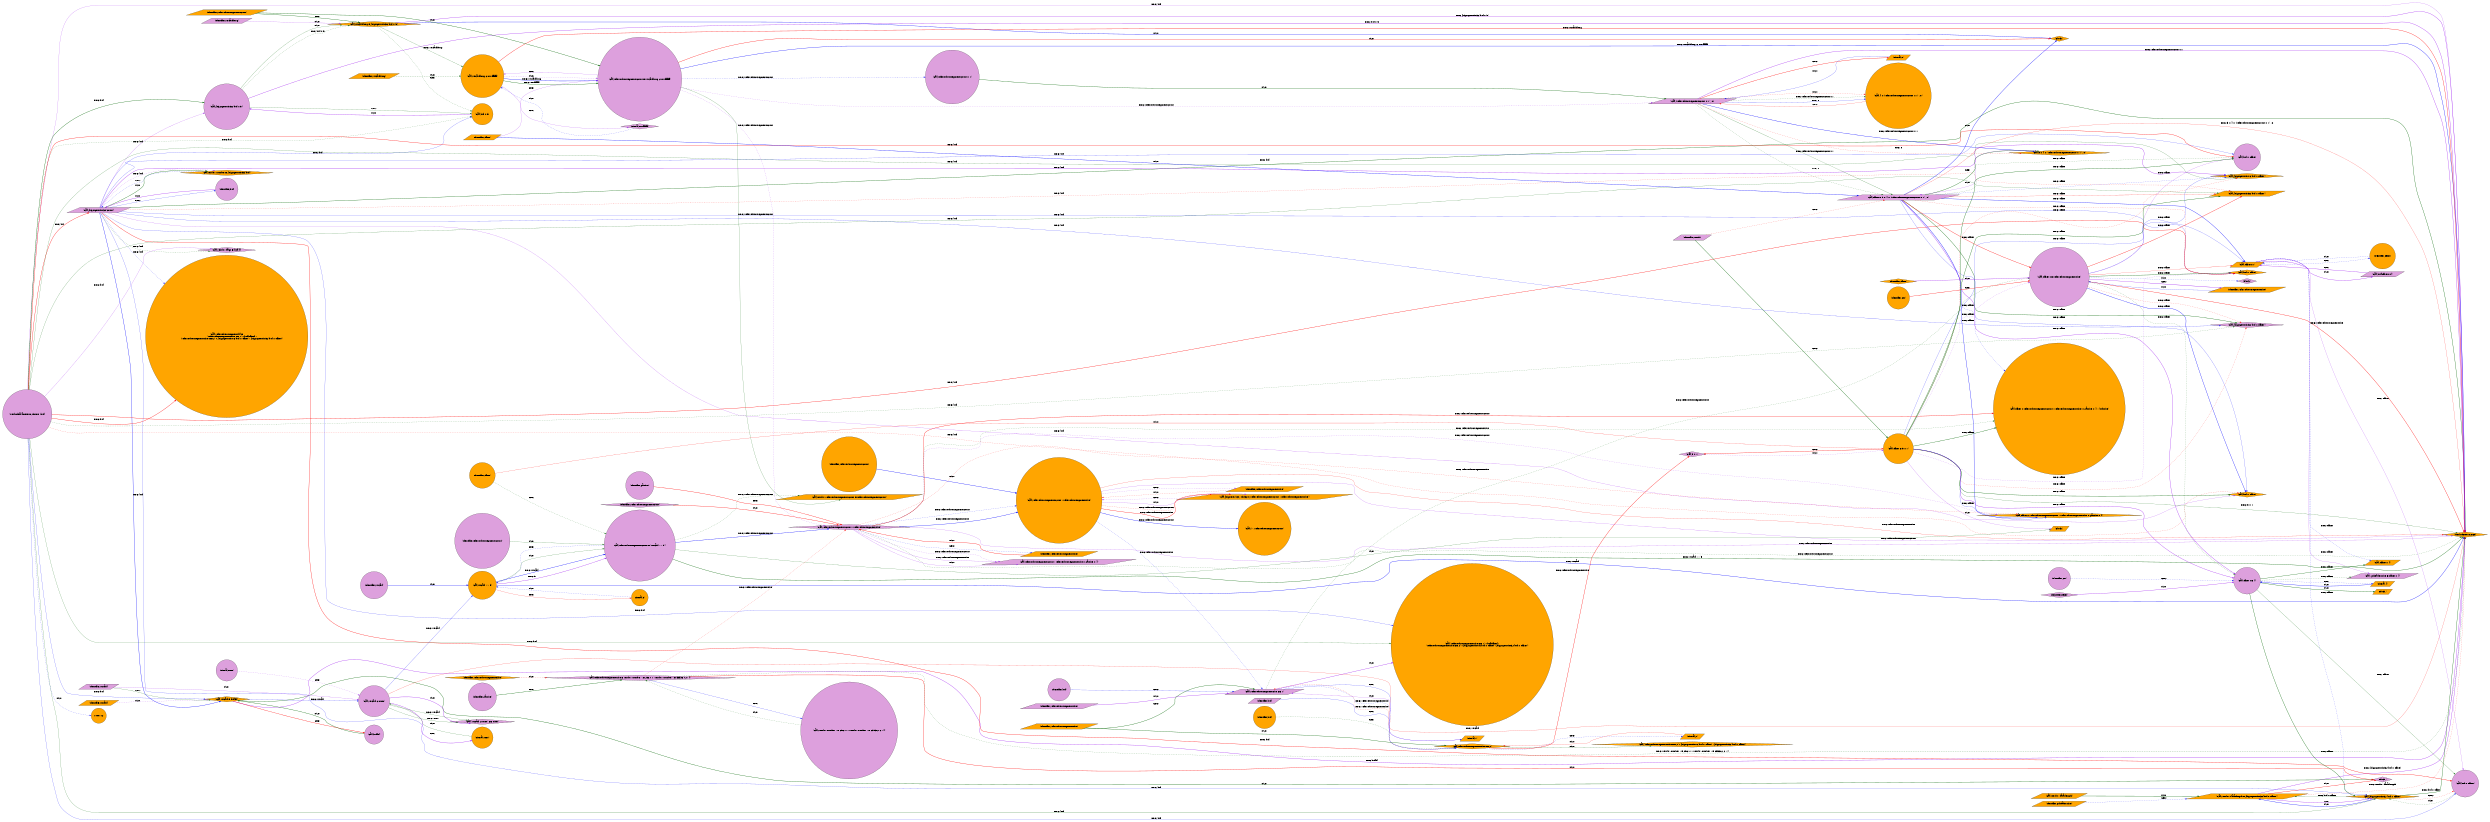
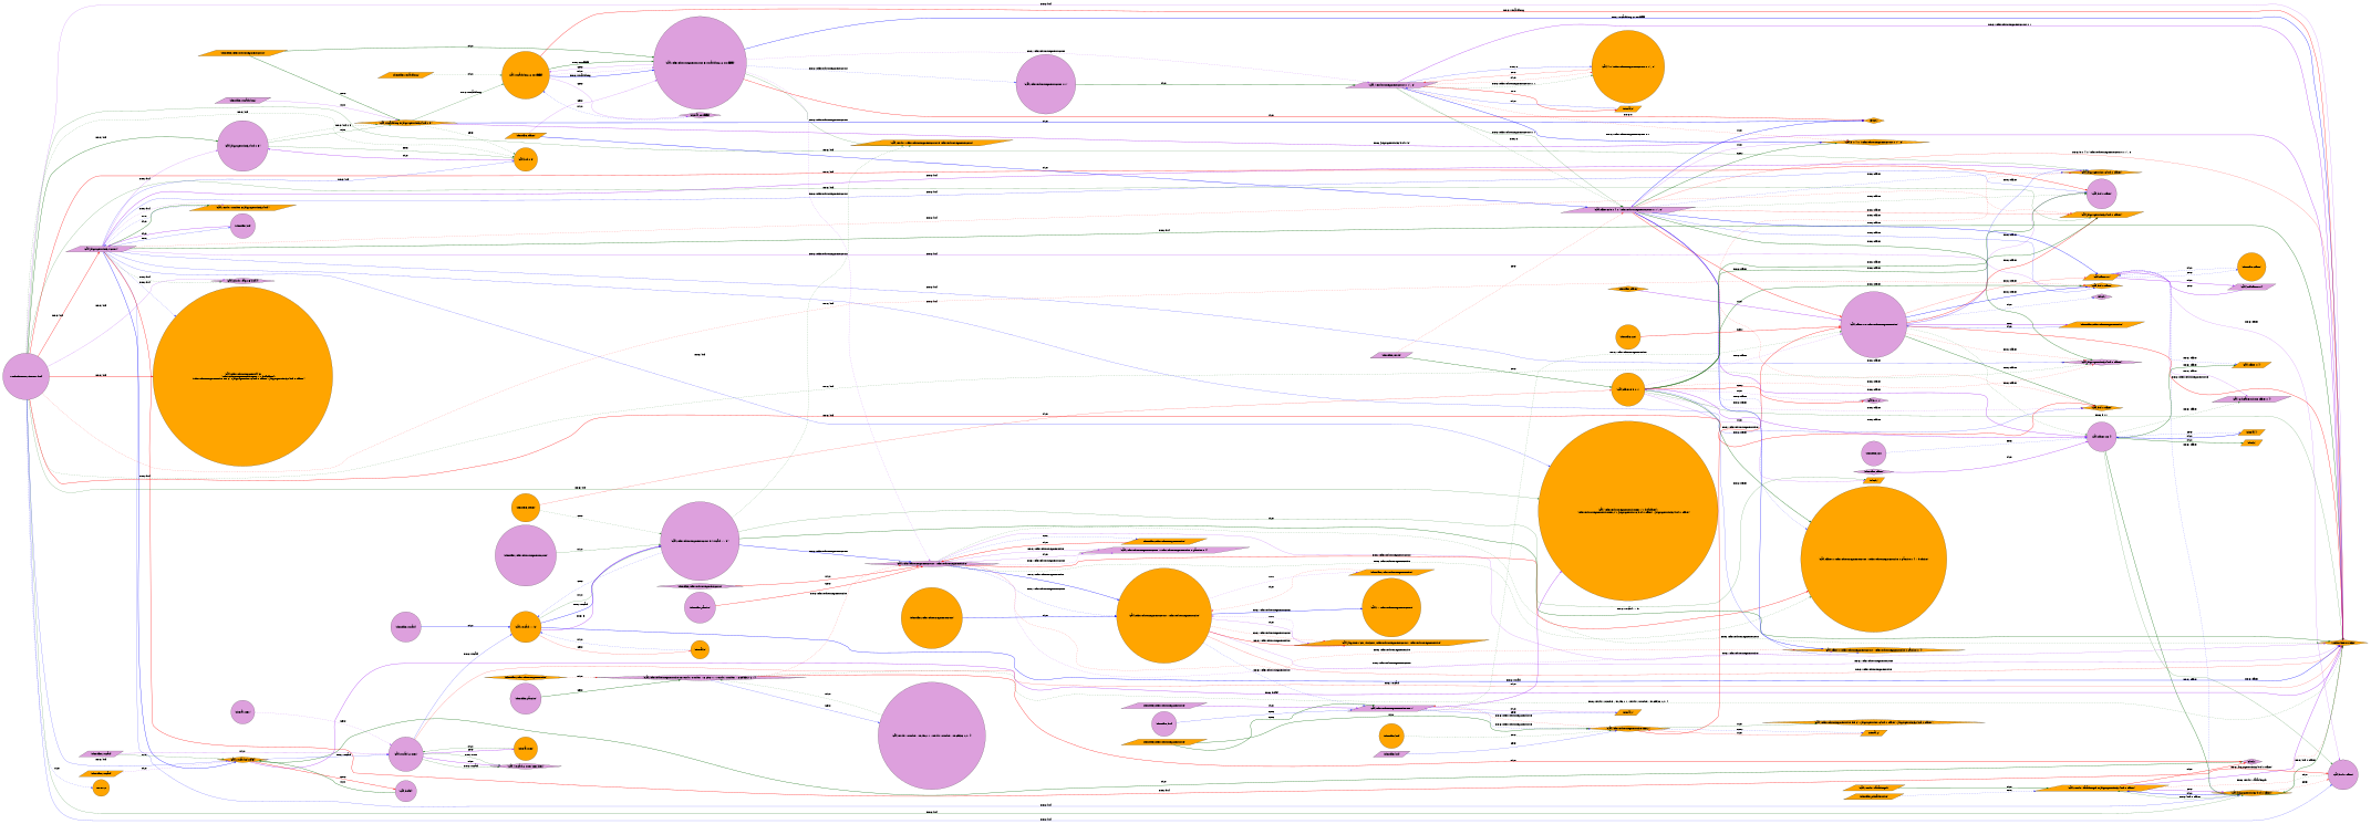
  digraph {
    fontname="DejaVu Serif"
    rankdir=LR
    node [fillcolor=orange fontname="DejaVu Serif" shape=circle style=filled]
    edge [color=darkgreen fontname="DejaVu Serif" style=bold]
    n1 [label="(Call,result->data_length = jbig2_get_uint32(buf + offset))" shape=parallelogram]
    n2 [label="(Call,jbig2_get_uint32(buf + offset))" shape=diamond]
    n3 [fillcolor=plum label="(Block,)" shape=diamond]
    n4 [label="(MethodReturn,RET)" shape=diamond]
    n5 [fillcolor=plum label="(Call,buf + offset)"]
    n6 [fillcolor=plum label="(Call,jbig2_get_uint32(count))" shape=parallelogram]
    n7 [label="(Call,rtscarf = buf[5])" shape=diamond]
    n8 [fillcolor=plum label="(Call,jbig2_get_uint32(buf + 5))"]
    n9 [label="(Call,(referred_to_segment_size == 1) ? buf[offset] :\n                (referred_to_segment_size == 2) ? jbig2_get_uint16(buf + offset) : jbig2_get_uint32(buf + offset))"]
    n10 [label="(Call,jbig2_get_uint16(buf + offset))" shape=diamond]
    n11 [fillcolor=plum label="(Call,buf + offset)"]
-   n12 [label="(Call,result->number = jbig2_get_uint32(buf))" shape=diamond]
+   n12 [label="(Call,result->number = jbig2_get_uint32(buf))" shape=parallelogram]
    n13 [label="(Call,buf + 5)"]
    n14 [label="(Call,jbig2_get_uint32(buf + offset))" shape=parallelogram]
    n15 [fillcolor=plum label="(Call,jbig2_get_uint32(buf + offset))" shape=diamond]
    n16 [fillcolor=plum label="(Identifier,buf)"]
    n17 [label="(Call,buf + offset)" shape=diamond]
    n18 [fillcolor=plum label="(Call,result->flags = buf[4])" shape=diamond]
    n19 [label="(Call,referred_to_segments[i] =\n                (referred_to_segment_size == 1) ? buf[offset] :\n                (referred_to_segment_size == 2) ? jbig2_get_uint16(buf + offset) : jbig2_get_uint32(buf + offset))"]
    n20 [label="(Call,buf + offset)" shape=diamond]
    n21 [fillcolor=plum label="(Call,rtscarf & 0xe0)"]
    n22 [fillcolor=plum label="(Call,buf[5])"]
    n23 [label="(Call,rtscarf_long = jbig2_get_uint32(buf + 5))" shape=diamond]
-   n24 [fillcolor=plum label="(MethodParameterIn,uint8_t *buf)"]
+   n24 [fillcolor=plum label="(MethodReturn,uint8_t *buf)"]
    1000112
    n26 [label="(Call,offset++)" shape=parallelogram]
    n27 [fillcolor=plum label="(Call,*p_header_size = offset + 4)" shape=parallelogram]
    n28 [label="(Call,offset + 4)" shape=parallelogram]
    n29 [fillcolor=plum label="(Call,buf[offset++])" shape=parallelogram]
    n30 [label="(Identifier,offset)"]
    n31 [fillcolor=plum label="(Call,offset += referred_to_segment_size)"]
    n32 [fillcolor=plum label="(Call,offset += 4)"]
    n33 [label="(Identifier,referred_to_segment_size)" shape=parallelogram]
    n34 [fillcolor=plum label="(Block,)" shape=diamond]
    n35 [label="(Literal,4)" shape=parallelogram]
    n36 [label="(Block,)" shape=parallelogram]
    n37 [fillcolor=plum label="(Call,referred_to_segment_size == 1)" shape=parallelogram]
    n38 [label="(Call,referred_to_segment_size == 2)" shape=diamond]
    n39 [label="(Literal,1)" shape=parallelogram]
    n40 [label="(Call,(referred_to_segment_size == 2) ? jbig2_get_uint16(buf + offset) : jbig2_get_uint32(buf + offset))" shape=diamond]
    n41 [label="(Literal,2)" shape=parallelogram]
    n42 [label="(Call,referred_to_segment_count * referred_to_segment_size)"]
    n43 [label="(Identifier,referred_to_segment_size)" shape=parallelogram]
    n44 [label="(Call,i < referred_to_segment_count)"]
    n45 [label="(Call,jbig2_new(ctx, uint32_t, referred_to_segment_count * referred_to_segment_size))" shape=parallelogram]
    n46 [fillcolor=plum label="(Call,referred_to_segment_count * referred_to_segment_size)" shape=diamond]
    n47 [label="(Call,offset + referred_to_segment_count * referred_to_segment_size + pa_size + 4 > buf_size)"]
    n48 [label="(Call,offset + referred_to_segment_count * referred_to_segment_size + pa_size + 4)" shape=diamond]
    n49 [label="(Identifier,referred_to_segment_size)" shape=parallelogram]
    n50 [fillcolor=plum label="(Call,referred_to_segment_count * referred_to_segment_size + pa_size + 4)" shape=parallelogram]
    n51 [fillcolor=plum label="(Call,referred_to_segment_count = (rtscarf >> 5))"]
    n52 [label="(Call,rtscarf >> 5)"]
    n53 [label="(Block,)" shape=parallelogram]
    n54 [label="(Call,result->referred_to_segment_count = referred_to_segment_count)" shape=parallelogram]
    n55 [label="(Literal,5)"]
    n56 [label="(Literal,0xe0)"]
    n57 [fillcolor=plum label="(Call,(rtscarf & 0xe0) == 0xe0)" shape=diamond]
    n58 [fillcolor=plum label="(Call,referred_to_segment_count = rtscarf_long & 0x1fffffff)"]
    n59 [label="(Call,rtscarf_long & 0x1fffffff)"]
-   n60 [fillcolor=plum label="(Call,(referred_to_segment_count + 1) / 8)" shape=parallelogram]
+   n60 [fillcolor=plum label="(Call,(result_to_segment_count + 1) / 8)" shape=parallelogram]
    n61 [fillcolor=plum label="(Call,referred_to_segment_count + 1)"]
    n62 [label="(Block,)" shape=diamond]
    n63 [fillcolor=plum label="(Literal,0x1fffffff)" shape=diamond]
    n64 [fillcolor=plum label="(Call,offset = 5 + 4 + (referred_to_segment_count + 1) / 8)" shape=parallelogram]
    n65 [label="(Call,5 + 4 + (referred_to_segment_count + 1) / 8)" shape=diamond]
    n66 [label="(Literal,8)" shape=parallelogram]
    n67 [label="(Call,4 + (referred_to_segment_count + 1) / 8)"]
    n68 [fillcolor=plum label="(Call,referred_to_segment_size = result->number <= 256 ? 1 : result->number <= 65536 ? 2 : 4)" shape=diamond]
    n69 [fillcolor=plum label="(Call,result->number <= 256 ? 1 : result->number <= 65536 ? 2 : 4)"]
    n70 [label="(Call,offset = 5 + 1)"]
    n71 [fillcolor=plum label="(Call,5 + 1)" shape=diamond]
    n72 [fillcolor=plum label="(Literal,0xe0)"]
    n73 [label="(Identifier,referred_to_segment_size)" shape=diamond]
    n74 [fillcolor=plum label="(Identifier,ctx)"]
    n75 [label="(Identifier,ctx)"]
    n76 [label="(Identifier,p_header_size)" shape=parallelogram]
    n77 [label="(Identifier,buf)"]
    n78 [label="(Identifier,offset)"]
    n79 [fillcolor=plum label="(Identifier,rtscarf)"]
    n80 [fillcolor=plum label="(Identifier,offset)" shape=diamond]
    n81 [fillcolor=plum label="(Identifier,rtscarf_long)" shape=parallelogram]
    n82 [fillcolor=plum label="(Identifier,result)" shape=parallelogram]
    n83 [label="(Call,result->data_length)" shape=parallelogram]
    n84 [fillcolor=plum label="(Identifier,buf)" shape=parallelogram]
    n85 [fillcolor=plum label="(Identifier,pa_size)"]
    n86 [label="(Identifier,offset)" shape=diamond]
    n87 [fillcolor=plum label="(Identifier,buf)"]
    n88 [label="(Identifier,offset)" shape=parallelogram]
    n89 [label="(Identifier,referred_to_segment_count)"]
    n90 [label="(Identifier,rtscarf)" shape=parallelogram]
    n91 [fillcolor=plum label="(Identifier,pa_size)"]
    n92 [fillcolor=plum label="(Identifier,referred_to_segment_size)" shape=parallelogram]
    n93 [fillcolor=plum label="(Identifier,referred_to_segment_count)" shape=diamond]
    n94 [fillcolor=plum label="(Identifier,rtscarf)" shape=parallelogram]
    n95 [label="(Identifier,rtscarf_long)" shape=parallelogram]
    n96 [fillcolor=plum label="(Identifier,referred_to_segment_count)"]
    n97 [label="(Identifier,referred_to_segment_size)" shape=parallelogram]
    n98 [label="(Identifier,referred_to_segment_count)" shape=parallelogram]
    n1 -> n2 [color=purple label="CFG: "]
    n1 -> n3 [color=red label="AST: "]
    n1 -> n4 [color=purple label="DDG: jbig2_get_uint32(buf + offset)"]
    n1 -> n4 [color=red label="DDG: result->data_length" style=dashed]
    n2 -> n1 [color=blue label="AST: "]
    n2 -> n1 [label="DDG: buf + offset" style=solid]
    n2 -> n4 [label="DDG: buf + offset"]
    n2 -> n5 [color=red label="CFG: " style=dashed]
    n5 -> n2 [label="AST: " style=dashed]
    n6 -> n2 [color=blue label="DDG: buf" style=solid]
    n6 -> n4 [label="DDG: buf"]
    n6 -> n5 [color=red label="DDG: buf"]
    n6 -> n7 [color=blue label="DDG: buf"]
    n6 -> n8 [color=purple label="DDG: buf" style=solid]
    n6 -> n9 [color=blue label="DDG: buf" style=solid]
    n6 -> n10 [color=purple label="DDG: buf"]
    n6 -> n11 [color=blue label="DDG: buf" style=solid]
    n6 -> n12 [label="AST: "]
    n6 -> n12 [color=purple label="DDG: buf" style=dashed]
    n6 -> n13 [color=blue label="DDG: buf" style=solid]
    n6 -> n14 [color=red label="DDG: buf" style=dashed]
    n6 -> n15 [color=blue label="DDG: buf" style=solid]
    n6 -> n16 [color=blue label="CFG: " style=solid]
    n6 -> n17 [color=blue label="DDG: buf" style=solid]
    n6 -> n18 [label="DDG: buf" style=dashed]
    n6 -> n19 [color=blue label="DDG: buf" style=dashed]
    n6 -> n20 [color=purple label="DDG: buf" style=solid]
    n7 -> n3 [label="AST: "]
    n7 -> n4 [color=purple label="DDG: buf[5]"]
    n7 -> n21 [color=blue label="DDG: rtscarf" style=solid]
    n7 -> n22 [color=red label="CFG: "]
-   n8 -> n4 [color=purple label="DDG: buf + 5"]
    n8 -> n13 [label="CFG: " style=solid]
    n8 -> n23 [label="AST: " style=solid]
    n8 -> n23 [label="DDG: buf + 5" style=dashed]
    n12 -> n6 [color=blue label="CFG: " style=dashed]
    n13 -> n8 [color=purple label="AST: "]
    n16 -> n6 [color=purple label="AST: "]
    n21 -> n4 [color=red label="DDG: rtscarf" style=solid]
    n21 -> n52 [color=blue label="DDG: rtscarf" style=solid]
    n21 -> n56 [color=purple label="CFG: "]
    n21 -> n57 [color=purple label="AST: "]
    n21 -> n57 [label="DDG: rtscarf" style=solid]
    n21 -> n57 [label="DDG: 0xe0" style=solid]
    n22 -> n7 [label="AST: "]
    n23 -> n4 [color=purple label="DDG: jbig2_get_uint32(buf + 5)"]
    n23 -> n13 [label="CFG: " style=dashed]
    n23 -> n59 [label="DDG: rtscarf_long" style=solid]
    n23 -> n62 [color=blue label="AST: "]
    n24 -> n2 [label="DDG: buf" style=solid]
    n24 -> n4 [color=purple label="DDG: buf" style=solid]
    n24 -> n5 [color=blue label="DDG: buf" style=solid]
    n24 -> n6 [color=red label="DDG: buf"]
    n24 -> n7 [color=blue label="DDG: buf" style=solid]
    n24 -> n8 [label="DDG: buf"]
    n24 -> n9 [label="DDG: buf" style=solid]
    n24 -> n10 [label="DDG: buf" style=solid]
    n24 -> n11 [color=red label="DDG: buf"]
    n24 -> n13 [label="DDG: buf" style=dashed]
    n24 -> n14 [label="DDG: buf" style=solid]
    n24 -> n15 [label="DDG: buf" style=dashed]
    n24 -> n17 [color=red label="DDG: buf"]
    n24 -> n18 [color=purple label="DDG: buf" style=solid]
    n24 -> n19 [color=red label="DDG: buf"]
    n24 -> n20 [color=red label="DDG: buf" style=dashed]
    n24 -> 1000112 [color=blue label="AST: " style=dashed]
    n26 -> n2 [color=blue label="DDG: offset" style=dashed]
    n26 -> n5 [color=purple label="DDG: offset" style=solid]
    n26 -> n27 [color=purple label="DDG: offset" style=solid]
    n26 -> n28 [color=blue label="DDG: offset" style=dashed]
    n26 -> n29 [color=purple label="AST: "]
    n26 -> n30 [color=blue label="CFG: " style=dashed]
    n29 -> n26 [color=purple label="CFG: "]
    n30 -> n26 [color=blue label="AST: " style=dashed]
    n31 -> n4 [color=red label="DDG: referred_to_segment_size"]
    n31 -> n10 [color=blue label="DDG: offset" style=solid]
    n31 -> n11 [color=purple label="DDG: offset" style=solid]
    n31 -> n14 [color=red label="DDG: offset"]
    n31 -> n15 [color=red label="DDG: offset" style=dashed]
    n31 -> n17 [label="DDG: offset"]
    n31 -> n20 [color=blue label="DDG: offset"]
    n31 -> n26 [color=red label="DDG: offset" style=solid]
    n31 -> n32 [label="DDG: offset" style=dashed]
    n31 -> n33 [color=purple label="CFG: "]
    n31 -> n34 [color=blue label="AST: " style=dashed]
    n32 -> n2 [label="DDG: offset"]
    n32 -> n5 [label="DDG: offset" style=solid]
    n32 -> n27 [label="DDG: offset" style=dashed]
    n32 -> n28 [label="DDG: offset"]
    n32 -> n35 [color=blue label="CFG: " style=dashed]
    n32 -> n36 [label="AST: "]
    n33 -> n31 [color=blue label="AST: " style=solid]
    n35 -> n32 [color=blue label="AST: "]
    n37 -> n9 [color=purple label="AST: "]
    n37 -> n31 [label="DDG: referred_to_segment_size" style=dashed]
    n37 -> n38 [color=blue label="DDG: referred_to_segment_size" style=dashed]
    n37 -> n39 [color=blue label="CFG: " style=solid]
-   n38 -> n71 [color=red label="DDG: referred_to_segment_size"]
+   n38 -> n31 [color=red label="DDG: referred_to_segment_size"]
    n38 -> n37 [color=red label="DDG: referred_to_segment_size" style=dashed]
    n38 -> n40 [label="AST: " style=solid]
    n38 -> n41 [color=blue label="CFG: " style=dashed]
    n39 -> n37 [color=purple label="AST: " style=solid]
    n41 -> n38 [color=red label="AST: " style=solid]
    n42 -> n4 [color=red label="DDG: referred_to_segment_size" style=solid]
    n42 -> n4 [color=purple label="DDG: referred_to_segment_count" style=solid]
    n42 -> n37 [color=blue label="DDG: referred_to_segment_size" style=dashed]
    n42 -> n43 [color=purple label="CFG: " style=dashed]
    n42 -> n44 [color=blue label="DDG: referred_to_segment_count"]
    n42 -> n45 [color=purple label="AST: " style=solid]
    n42 -> n45 [color=red label="DDG: referred_to_segment_count" style=dashed]
    n42 -> n45 [color=red label="DDG: referred_to_segment_size"]
    n43 -> n42 [color=red label="AST: " style=dashed]
    n45 -> n42 [color=purple label="CFG: " style=dashed]
    n46 -> n4 [label="DDG: referred_to_segment_count" style=dashed]
    n46 -> n4 [color=purple label="DDG: referred_to_segment_size" style=solid]
    n46 -> n42 [color=blue label="DDG: referred_to_segment_count" style=dashed]
    n46 -> n42 [color=blue label="DDG: referred_to_segment_size"]
    n46 -> n47 [color=red label="DDG: referred_to_segment_count"]
    n46 -> n47 [label="DDG: referred_to_segment_size" style=dashed]
    n46 -> n48 [color=purple label="DDG: referred_to_segment_count" style=dashed]
    n46 -> n48 [color=red label="DDG: referred_to_segment_size" style=dashed]
    n46 -> n49 [color=blue label="CFG: " style=dashed]
    n46 -> n50 [color=purple label="AST: " style=solid]
    n46 -> n50 [color=purple label="DDG: referred_to_segment_count" style=dashed]
    n46 -> n50 [color=purple label="DDG: referred_to_segment_size" style=solid]
    n49 -> n46 [color=red label="AST: "]
    n51 -> n4 [label="DDG: rtscarf >> 5"]
    n51 -> n46 [color=blue label="DDG: referred_to_segment_count"]
    n51 -> n52 [color=blue label="CFG: " style=dashed]
    n51 -> n53 [label="AST: " style=solid]
    n51 -> n54 [label="DDG: referred_to_segment_count" style=dashed]
    n52 -> n4 [color=blue label="DDG: rtscarf"]
    n52 -> n51 [label="AST: " style=solid]
    n52 -> n51 [color=blue label="DDG: rtscarf"]
    n52 -> n51 [color=purple label="DDG: 5"]
    n52 -> n55 [color=red label="CFG: " style=solid]
    n55 -> n52 [color=blue label="AST: " style=dashed]
    n56 -> n21 [label="AST: " style=solid]
    n58 -> n4 [color=blue label="DDG: rtscarf_long & 0x1fffffff"]
    n58 -> n46 [color=purple label="DDG: referred_to_segment_count" style=dashed]
    n58 -> n54 [label="DDG: referred_to_segment_count" style=solid]
    n58 -> n59 [color=purple label="CFG: " style=solid]
    n58 -> n60 [color=purple label="DDG: referred_to_segment_count" style=dashed]
    n58 -> n61 [color=blue label="DDG: referred_to_segment_count" style=dashed]
    n58 -> n62 [color=red label="AST: "]
    n59 -> n4 [color=red label="DDG: rtscarf_long"]
    n59 -> n58 [color=purple label="AST: " style=dashed]
    n59 -> n58 [color=blue label="DDG: rtscarf_long"]
    n59 -> n58 [label="DDG: 0x1fffffff"]
    n59 -> n63 [color=purple label="CFG: " style=solid]
    n60 -> n4 [color=purple label="DDG: referred_to_segment_count + 1"]
    n60 -> n64 [label="DDG: referred_to_segment_count + 1" style=solid]
    n60 -> n64 [label="DDG: 8" style=dashed]
    n60 -> n65 [color=blue label="DDG: referred_to_segment_count + 1"]
    n60 -> n65 [color=red label="DDG: 8" style=dashed]
    n60 -> n66 [color=red label="CFG: "]
    n60 -> n67 [color=red label="AST: " style=dashed]
    n60 -> n67 [label="DDG: referred_to_segment_count + 1" style=dashed]
    n60 -> n67 [color=blue label="DDG: 8" style=solid]
    n61 -> n60 [label="AST: "]
    n63 -> n59 [color=blue label="AST: " style=dashed]
    n64 -> n4 [color=red label="DDG: 5 + 4 + (referred_to_segment_count + 1) / 8" style=solid]
    n64 -> n10 [color=blue label="DDG: offset" style=dashed]
    n64 -> n11 [label="DDG: offset" style=dashed]
    n64 -> n14 [color=red label="DDG: offset" style=solid]
    n64 -> n15 [label="DDG: offset"]
    n64 -> n17 [color=red label="DDG: offset" style=dashed]
    n64 -> n20 [color=blue label="DDG: offset" style=solid]
    n64 -> n26 [color=blue label="DDG: offset"]
    n64 -> n31 [color=red label="DDG: offset"]
    n64 -> n32 [color=purple label="DDG: offset"]
    n64 -> n47 [color=blue label="DDG: offset" style=dashed]
    n64 -> n48 [color=blue label="DDG: offset"]
    n64 -> n62 [color=blue label="AST: "]
    n64 -> n65 [label="CFG: "]
    n65 -> n64 [color=purple label="AST: " style=solid]
    n66 -> n60 [color=blue label="AST: " style=solid]
    n67 -> n60 [color=red label="CFG: " style=solid]
    n68 -> n3 [color=red label="AST: "]
    n68 -> n4 [label="DDG: result->number <= 256 ? 1 : result->number <= 65536 ? 2 : 4" style=dashed]
    n68 -> n46 [color=red label="DDG: referred_to_segment_size" style=dashed]
    n68 -> n69 [color=blue label="CFG: " style=solid]
    n69 -> n68 [label="AST: " style=dashed]
    n70 -> n4 [label="DDG: 5 + 1" style=solid]
    n70 -> n10 [color=red label="DDG: offset" style=dashed]
    n70 -> n11 [label="DDG: offset"]
    n70 -> n14 [label="DDG: offset"]
    n70 -> n15 [color=red label="DDG: offset" style=dashed]
    n70 -> n17 [color=purple label="DDG: offset" style=dashed]
    n70 -> n20 [label="DDG: offset"]
-   n70 -> n26 [color=blue label="DDG: offset" style=solid]
    n70 -> n31 [color=purple label="DDG: offset" style=dashed]
    n70 -> n32 [color=purple label="DDG: offset"]
    n70 -> n47 [label="DDG: offset"]
    n70 -> n48 [color=blue label="DDG: offset" style=solid]
    n70 -> n53 [color=purple label="AST: " style=solid]
    n70 -> n71 [color=red label="CFG: "]
    n71 -> n70 [color=purple label="AST: " style=dashed]
    n72 -> n21 [color=purple label="CFG: " style=dashed]
    n73 -> n68 [color=red label="AST: " style=dashed]
    n74 -> n32 [color=blue label="CFG: " style=dashed]
    n75 -> n31 [color=red label="CFG: "]
    n76 -> n1 [color=blue label="CFG: " style=dashed]
    n77 -> n38 [label="CFG: " style=dashed]
    n78 -> n51 [label="CFG: " style=dashed]
    n78 -> n70 [color=red label="AST: " style=solid]
    n79 -> n52 [color=blue label="AST: "]
    n80 -> n32 [color=purple label="AST: "]
    n81 -> n23 [color=purple label="AST: " style=solid]
    n82 -> n64 [color=red label="CFG: " style=dashed]
    n82 -> n70 [label="CFG: "]
    n83 -> n1 [label="AST: "]
    n84 -> n38 [color=blue label="CFG: " style=solid]
    n85 -> n46 [color=red label="CFG: "]
    n86 -> n31 [color=purple label="AST: "]
    n87 -> n37 [color=blue label="CFG: " style=solid]
    n88 -> n58 [color=purple label="CFG: " style=solid]
    n88 -> n64 [color=blue label="AST: "]
    n89 -> n42 [color=blue label="AST: "]
    n90 -> n7 [color=purple label="AST: " style=dashed]
    n91 -> n68 [label="CFG: "]
    n92 -> n37 [color=purple label="AST: "]
    n93 -> n46 [color=red label="AST: "]
    n94 -> n7 [label="CFG: " style=solid]
    n94 -> n21 [color=purple label="AST: " style=solid]
    n95 -> n59 [label="AST: " style=dashed]
    n96 -> n51 [label="AST: " style=solid]
    n97 -> n37 [label="CFG: "]
    n97 -> n38 [label="AST: "]
    n98 -> n23 [label="CFG: "]
    n98 -> n58 [label="AST: "]
  }
